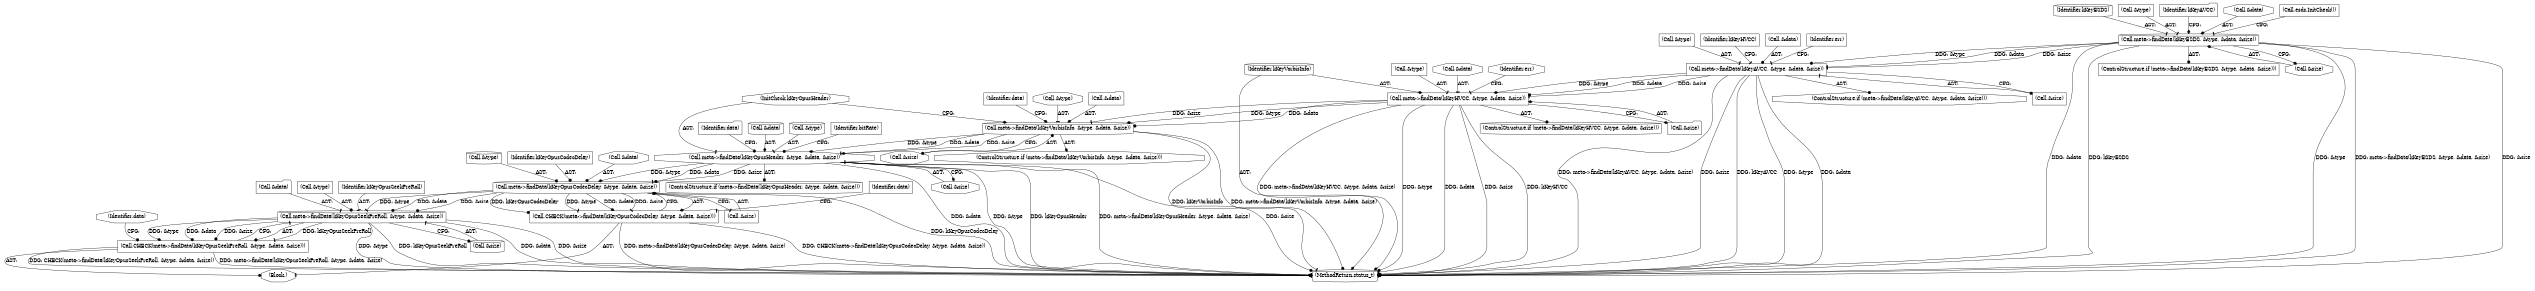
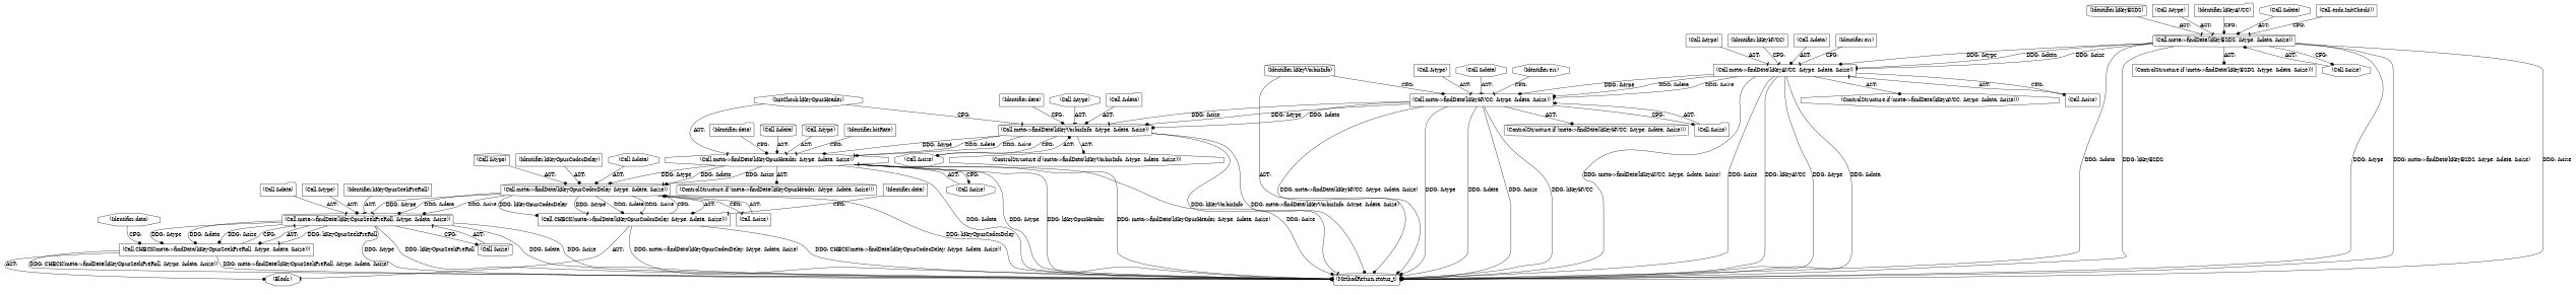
  digraph {
    node [shape=box]
    edge [arrowhead=tee]
    n1 [label="(Call,meta->findData(kKeyOpusCodecDelay, &type, &data, &size))" shape=cylinder]
    n2 [label="(Call,CHECK(meta->findData(kKeyOpusCodecDelay, &type, &data, &size)))" shape=folder]
    n3 [label="(Call,meta->findData(kKeyOpusSeekPreRoll, &type, &data, &size))" shape=cylinder]
    n4 [label="(MethodReturn,status_t)" shape=cylinder]
    n5 [label="(Call,&size)"]
    n6 [label="(Block,)" shape=octagon]
    n7 [label="(Call,CHECK(meta->findData(kKeyOpusSeekPreRoll, &type, &data, &size)))"]
    n8 [label="(Call,&size)" shape=cylinder]
    n9 [label="(Call,meta->findData(kKeyOpusHeader, &type, &data, &size))" shape=octagon]
    n10 [label="(Call,&size)" shape=octagon]
    n11 [label="(ControlStructure,if (meta->findData(kKeyOpusHeader, &type, &data, &size)))" shape=cylinder]
    n12 [label="(Call,meta->findData(kKeyVorbisInfo, &type, &data, &size))" shape=cylinder]
    n13 [label="(ControlStructure,if (meta->findData(kKeyVorbisInfo, &type, &data, &size)))" shape=octagon]
    n14 [label="(Call,&size)" shape=octagon]
    n15 [label="(Call,meta->findData(kKeyHVCC, &type, &data, &size))"]
    n16 [label="(ControlStructure,if (meta->findData(kKeyHVCC, &type, &data, &size)))" shape=cylinder]
    n17 [label="(Call,&size)" shape=folder]
    n18 [label="(Call,meta->findData(kKeyAVCC, &type, &data, &size))"]
    n19 [label="(ControlStructure,if (meta->findData(kKeyAVCC, &type, &data, &size)))" shape=octagon]
    n20 [label="(Call,&size)"]
    n21 [label="(Call,meta->findData(kKeyESDS, &type, &data, &size))" shape=cylinder]
    n22 [label="(ControlStructure,if (meta->findData(kKeyESDS, &type, &data, &size)))"]
    n23 [label="(Call,&size)" shape=octagon]
    n24 [label="(Identifier,kKeyHVCC)"]
    n25 [label="(Call,&data)"]
    n26 [label="(Identifier,kKeyESDS)" shape=cylinder]
    n27 [label="(Call,&type)"]
    n28 [label="(InitCheck,kKeyOpusHeader)" shape=octagon]
    n29 [label="(Identifier,data)" shape=folder]
    n30 [label="(Identifier,err)" shape=octagon]
    n31 [label="(Call,&type)" shape=cylinder]
    n32 [label="(Identifier,kKeyAVCC)" shape=folder]
    n33 [label="(Call,&data)" shape=octagon]
    n34 [label="(Identifier,kKeyOpusCodecDelay)"]
    n35 [label="(Identifier,data)"]
    n36 [label="(Call,&type)"]
    n37 [label="(Identifier,data)"]
    n38 [label="(Identifier,data)" shape=octagon]
    n39 [label="(Call,&data)" shape=folder]
    n40 [label="(Call,&type)" shape=octagon]
    n41 [label="(Identifier,err)"]
    n42 [label="(Call,&type)"]
    n43 [label="(Identifier,kKeyOpusSeekPreRoll)"]
    n44 [label="(Identifier,kKeyVorbisInfo)" shape=cylinder]
    n45 [label="(Call,&data)" shape=cylinder]
    n46 [label="(Call,&type)" shape=cylinder]
    n47 [label="(Call,&type)"]
    n48 [label="(Identifier,bitRate)"]
    n49 [label="(Call,esds.InitCheck())"]
    n50 [label="(Call,&data)" shape=octagon]
    n51 [label="(Call,&data)" shape=octagon]
    n52 [label="(Call,&data)" shape=folder]
    n1 -> n2 [arrowhead=diamond label="AST: "]
    n1 -> n2 [arrowhead=dot label="DDG: kKeyOpusCodecDelay"]
    n1 -> n2 [label="DDG: &type"]
    n1 -> n2 [arrowhead=diamond label="DDG: &data"]
    n1 -> n2 [label="DDG: &size"]
    n1 -> n3 [label="DDG: &type"]
    n1 -> n3 [arrowhead=dot label="DDG: &data"]
    n1 -> n3 [arrowhead=dot label="DDG: &size"]
    n1 -> n4 [arrowhead=diamond label="DDG: kKeyOpusCodecDelay"]
    n1 -> n5 [label="CFG: "]
    n2 -> n1 [arrowhead=dot label="CFG: "]
    n2 -> n4 [arrowhead=diamond label="DDG: CHECK(meta->findData(kKeyOpusCodecDelay, &type, &data, &size))"]
    n2 -> n4 [label="DDG: meta->findData(kKeyOpusCodecDelay, &type, &data, &size)"]
    n2 -> n6 [label="AST: "]
    n3 -> n4 [label="DDG: &type"]
    n3 -> n4 [label="DDG: kKeyOpusSeekPreRoll"]
    n3 -> n4 [arrowhead=dot label="DDG: &data"]
    n3 -> n4 [arrowhead=dot label="DDG: &size"]
    n3 -> n7 [arrowhead=dot label="AST: "]
    n3 -> n7 [label="DDG: kKeyOpusSeekPreRoll"]
    n3 -> n7 [arrowhead=diamond label="DDG: &type"]
    n3 -> n7 [arrowhead=dot label="DDG: &data"]
    n3 -> n7 [arrowhead=dot label="DDG: &size"]
    n3 -> n8 [arrowhead=dot label="CFG: "]
    n5 -> n1 [arrowhead=diamond label="AST: "]
    n7 -> n3 [label="CFG: "]
    n7 -> n4 [arrowhead=diamond label="DDG: meta->findData(kKeyOpusSeekPreRoll, &type, &data, &size)"]
    n7 -> n4 [label="DDG: CHECK(meta->findData(kKeyOpusSeekPreRoll, &type, &data, &size))"]
    n7 -> n6 [arrowhead=dot label="AST: "]
    n8 -> n3 [label="AST: "]
    n9 -> n1 [arrowhead=diamond label="DDG: &type"]
    n9 -> n1 [arrowhead=dot label="DDG: &data"]
    n9 -> n1 [label="DDG: &size"]
    n9 -> n4 [label="DDG: meta->findData(kKeyOpusHeader, &type, &data, &size)"]
    n9 -> n4 [arrowhead=dot label="DDG: &size"]
    n9 -> n4 [label="DDG: &data"]
    n9 -> n4 [arrowhead=diamond label="DDG: &type"]
    n9 -> n4 [label="DDG: kKeyOpusHeader"]
    n9 -> n10 [arrowhead=diamond label="CFG: "]
    n9 -> n11 [arrowhead=dot label="AST: "]
    n10 -> n9 [label="AST: "]
    n12 -> n4 [label="DDG: kKeyVorbisInfo"]
    n12 -> n4 [arrowhead=dot label="DDG: meta->findData(kKeyVorbisInfo, &type, &data, &size)"]
    n12 -> n9 [arrowhead=diamond label="DDG: &type"]
    n12 -> n9 [label="DDG: &data"]
    n12 -> n9 [arrowhead=diamond label="DDG: &size"]
    n12 -> n13 [arrowhead=diamond label="AST: "]
    n12 -> n14 [arrowhead=dot label="CFG: "]
    n14 -> n12 [arrowhead=dot label="AST: "]
    n15 -> n4 [arrowhead=diamond label="DDG: kKeyHVCC"]
    n15 -> n4 [arrowhead=diamond label="DDG: meta->findData(kKeyHVCC, &type, &data, &size)"]
    n15 -> n4 [arrowhead=dot label="DDG: &type"]
    n15 -> n4 [label="DDG: &data"]
    n15 -> n4 [label="DDG: &size"]
    n15 -> n12 [arrowhead=diamond label="DDG: &type"]
    n15 -> n12 [arrowhead=dot label="DDG: &data"]
    n15 -> n12 [label="DDG: &size"]
    n15 -> n16 [arrowhead=dot label="AST: "]
    n15 -> n17 [arrowhead=diamond label="CFG: "]
    n17 -> n15 [arrowhead=diamond label="AST: "]
    n18 -> n4 [arrowhead=diamond label="DDG: kKeyAVCC"]
    n18 -> n4 [arrowhead=diamond label="DDG: &type"]
    n18 -> n4 [label="DDG: &data"]
    n18 -> n4 [arrowhead=dot label="DDG: meta->findData(kKeyAVCC, &type, &data, &size)"]
    n18 -> n4 [arrowhead=dot label="DDG: &size"]
    n18 -> n15 [arrowhead=diamond label="DDG: &type"]
    n18 -> n15 [arrowhead=dot label="DDG: &data"]
    n18 -> n15 [label="DDG: &size"]
    n18 -> n19 [arrowhead=dot label="AST: "]
    n18 -> n20 [arrowhead=dot label="CFG: "]
    n20 -> n18 [label="AST: "]
    n21 -> n4 [arrowhead=diamond label="DDG: &type"]
    n21 -> n4 [label="DDG: meta->findData(kKeyESDS, &type, &data, &size)"]
    n21 -> n4 [arrowhead=diamond label="DDG: &size"]
    n21 -> n4 [arrowhead=diamond label="DDG: &data"]
    n21 -> n4 [arrowhead=dot label="DDG: kKeyESDS"]
    n21 -> n18 [arrowhead=dot label="DDG: &type"]
    n21 -> n18 [label="DDG: &data"]
    n21 -> n18 [label="DDG: &size"]
    n21 -> n22 [arrowhead=dot label="AST: "]
    n21 -> n23 [arrowhead=diamond label="CFG: "]
    n23 -> n21 [arrowhead=diamond label="AST: "]
    n24 -> n18 [label="CFG: "]
    n25 -> n18 [arrowhead=dot label="AST: "]
    n26 -> n21 [label="AST: "]
    n27 -> n21 [label="AST: "]
    n28 -> n9 [label="AST: "]
-   n28 -> n12 [arrowhead=diamond label="CFG: "]
+   n28 -> n12 [label="CFG: "]
    n29 -> n9 [arrowhead=dot label="CFG: "]
    n30 -> n15 [label="CFG: "]
    n31 -> n1 [arrowhead=dot label="AST: "]
    n32 -> n21 [arrowhead=diamond label="CFG: "]
    n33 -> n21 [arrowhead=diamond label="AST: "]
    n34 -> n1 [arrowhead=dot label="AST: "]
    n35 -> n2 [label="CFG: "]
    n36 -> n15 [label="AST: "]
    n37 -> n12 [arrowhead=diamond label="CFG: "]
    n38 -> n7 [arrowhead=dot label="CFG: "]
    n39 -> n3 [label="AST: "]
    n40 -> n12 [label="AST: "]
    n41 -> n18 [label="CFG: "]
    n42 -> n3 [arrowhead=dot label="AST: "]
    n43 -> n3 [label="AST: "]
    n44 -> n4 [arrowhead=diamond label="AST: "]
-   n44 -> n15 [arrowhead=diamond label="AST: "]
+   n44 -> n15 [arrowhead=diamond label="CFG: "]
    n45 -> n9 [arrowhead=diamond label="AST: "]
    n46 -> n9 [label="AST: "]
    n47 -> n18 [label="AST: "]
-   n48 -> n9 [arrowhead=dot label="CFG: "]
+   n48 -> n9 [label="CFG: "]
    n49 -> n21 [label="CFG: "]
    n50 -> n1 [arrowhead=dot label="AST: "]
    n51 -> n15 [label="AST: "]
    n52 -> n12 [arrowhead=diamond label="AST: "]
  }
